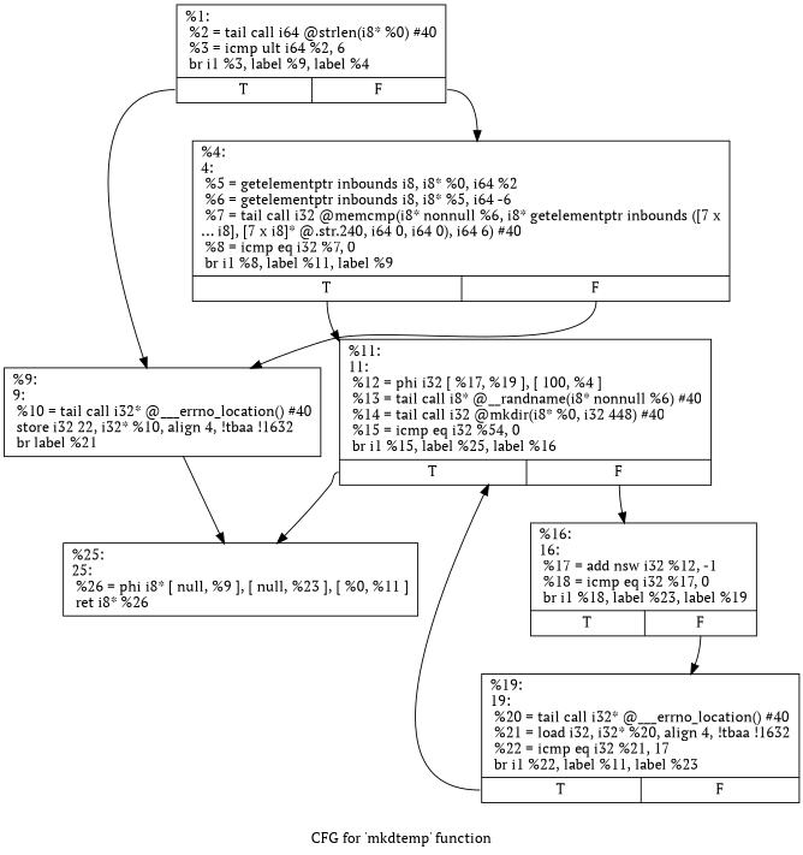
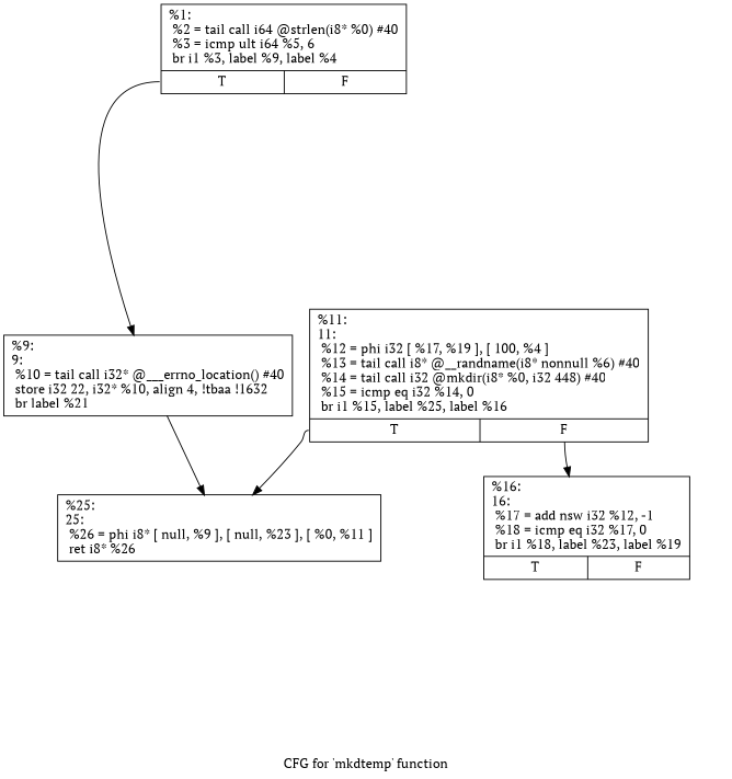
  digraph {
    fontname="PT Serif"
    label="CFG for 'mkdtemp' function"
    node [fontname="PT Serif" shape=record]
    edge [fontname="PT Serif" tailport=s0]
-   n1 [label="{%1:\l  %2 = tail call i64 @strlen(i8* %0) #40\l  %3 = icmp ult i64 %2, 6\l  br i1 %3, label %9, label %4\l|{<s0>T|<s1>F}}"]
+   n1 [label="{%1:\l  %2 = tail call i64 @strlen(i8* %0) #40\l  %3 = icmp ult i64 %5, 6\l  br i1 %3, label %9, label %4\l|{<s0>T|<s1>F}}"]
    n2 [label="{%9:\l9:                                                \l  %10 = tail call i32* @___errno_location() #40\l  store i32 22, i32* %10, align 4, !tbaa !1632\l  br label %21\l}"]
-   n3 [label="{%4:\l4:                                                \l  %5 = getelementptr inbounds i8, i8* %0, i64 %2\l  %6 = getelementptr inbounds i8, i8* %5, i64 -6\l  %7 = tail call i32 @memcmp(i8* nonnull %6, i8* getelementptr inbounds ([7 x\l... i8], [7 x i8]* @.str.240, i64 0, i64 0), i64 6) #40\l  %8 = icmp eq i32 %7, 0\l  br i1 %8, label %11, label %9\l|{<s0>T|<s1>F}}"]
    n4 [label="{%25:\l25:                                               \l  %26 = phi i8* [ null, %9 ], [ null, %23 ], [ %0, %11 ]\l  ret i8* %26\l}"]
-   n5 [label="{%11:\l11:                                               \l  %12 = phi i32 [ %17, %19 ], [ 100, %4 ]\l  %13 = tail call i8* @__randname(i8* nonnull %6) #40\l  %14 = tail call i32 @mkdir(i8* %0, i32 448) #40\l  %15 = icmp eq i32 %54, 0\l  br i1 %15, label %25, label %16\l|{<s0>T|<s1>F}}"]
+   n5 [label="{%11:\l11:                                               \l  %12 = phi i32 [ %17, %19 ], [ 100, %4 ]\l  %13 = tail call i8* @__randname(i8* nonnull %6) #40\l  %14 = tail call i32 @mkdir(i8* %0, i32 448) #40\l  %15 = icmp eq i32 %14, 0\l  br i1 %15, label %25, label %16\l|{<s0>T|<s1>F}}"]
    n6 [label="{%16:\l16:                                               \l  %17 = add nsw i32 %12, -1\l  %18 = icmp eq i32 %17, 0\l  br i1 %18, label %23, label %19\l|{<s0>T|<s1>F}}"]
-   n7 [label="{%19:\l19:                                               \l  %20 = tail call i32* @___errno_location() #40\l  %21 = load i32, i32* %20, align 4, !tbaa !1632\l  %22 = icmp eq i32 %21, 17\l  br i1 %22, label %11, label %23\l|{<s0>T|<s1>F}}"]
    n1 -> n2
-   n1 -> n3 [tailport=s1]
    n2 -> n4
-   n3 -> n2 [tailport=s1]
-   n3 -> n5
    n5 -> n4
    n5 -> n6 [tailport=s1]
-   n6 -> n7 [tailport=s1]
-   n7 -> n5
  }
